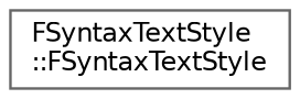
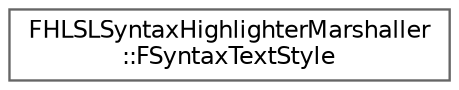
  digraph {
    rankdir=LR
-   n1 [color=grey40 fillcolor=white fontname=Helvetica fontsize=10 height=0.2 label="FSyntaxTextStyle\l::FSyntaxTextStyle" shape=box style=filled width=0.4]
+   n1 [color=grey40 fillcolor=white fontname=Helvetica fontsize=10 height=0.2 label="FHLSLSyntaxHighlighterMarshaller\l::FSyntaxTextStyle" shape=box style=filled width=0.4]
  }
